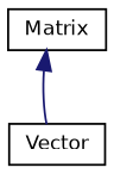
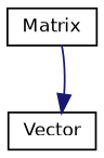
  digraph {
    rankdir=TB
    node [color=black fillcolor=white fontname=Helvetica fontsize=10 shape=record style=filled]
    n1 [height=0.2 label=Matrix width=0.4]
    n2 [height=0.2 label=Vector width=0.4]
-   n1 -> n2 [color=midnightblue dir=back fontname=Helvetica fontsize=10 labelfontname=Helvetica labelfontsize=10 style=solid]
+   n2 -> n1 [color=midnightblue dir=back fontname=Helvetica fontsize=10 labelfontname=Helvetica labelfontsize=10 style=solid]
  }
